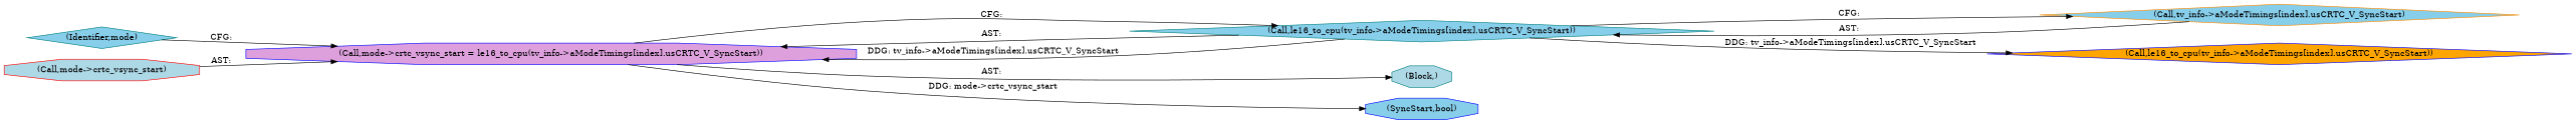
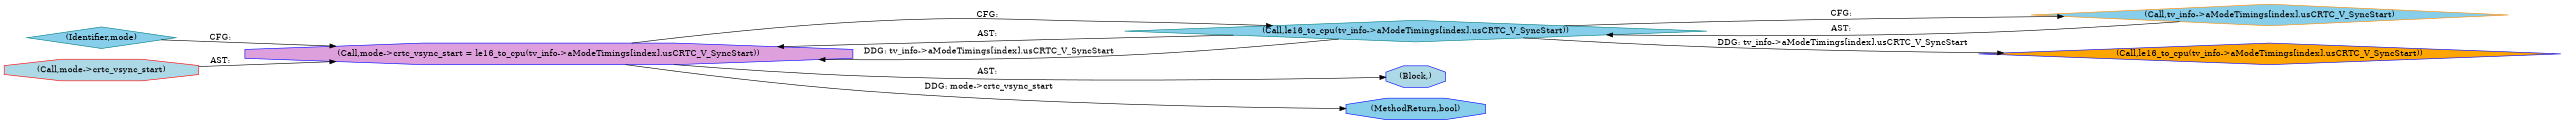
  digraph {
    rankdir=LR
    node [color=blue fillcolor=skyblue shape=octagon style=filled]
    n1 [fillcolor=plum label="(Call,mode->crtc_vsync_start = le16_to_cpu(tv_info->aModeTimings[index].usCRTC_V_SyncStart))"]
    n2 [color=teal label="(Call,le16_to_cpu(tv_info->aModeTimings[index].usCRTC_V_SyncStart))" shape=diamond]
-   n3 [color=teal fillcolor=lightblue label="(Block,)"]
-   n4 [label="(SyncStart,bool)"]
+   n3 [fillcolor=lightblue label="(Block,)"]
+   n4 [label="(MethodReturn,bool)"]
    n5 [color=darkorange label="(Call,tv_info->aModeTimings[index].usCRTC_V_SyncStart)" shape=diamond]
    n6 [fillcolor=orange label="(Call,le16_to_cpu(tv_info->aModeTimings[index].usCRTC_V_SyncStart))" shape=diamond]
    n7 [color=teal label="(Identifier,mode)" shape=diamond]
    n8 [color=red fillcolor=lightblue label="(Call,mode->crtc_vsync_start)"]
    n1 -> n2 [label="CFG: "]
    n1 -> n3 [label="AST: "]
    n1 -> n4 [label="DDG: mode->crtc_vsync_start"]
    n2 -> n1 [label="AST: "]
    n2 -> n1 [label="DDG: tv_info->aModeTimings[index].usCRTC_V_SyncStart"]
    n2 -> n5 [label="CFG: "]
    n2 -> n6 [label="DDG: tv_info->aModeTimings[index].usCRTC_V_SyncStart"]
    n5 -> n2 [label="AST: "]
    n7 -> n1 [label="CFG: "]
    n8 -> n1 [label="AST: "]
  }
